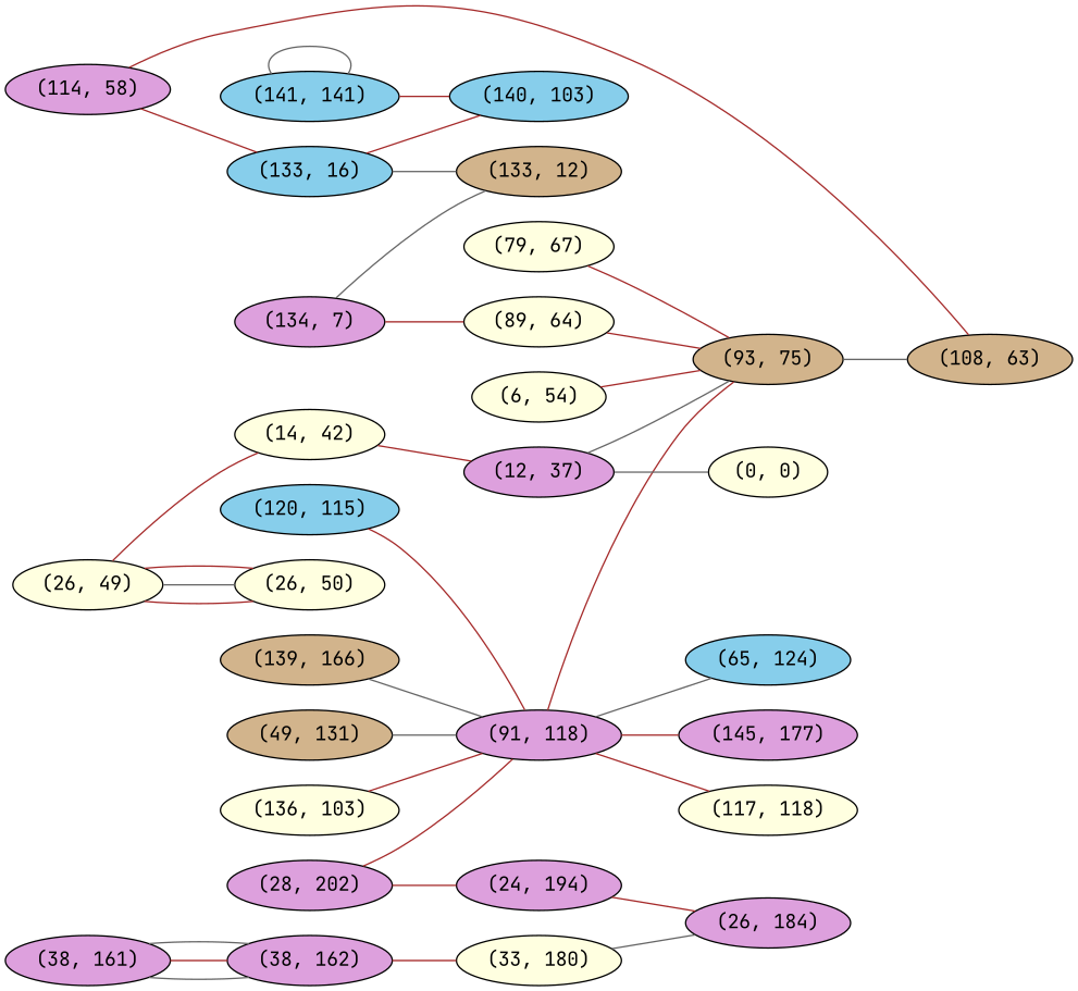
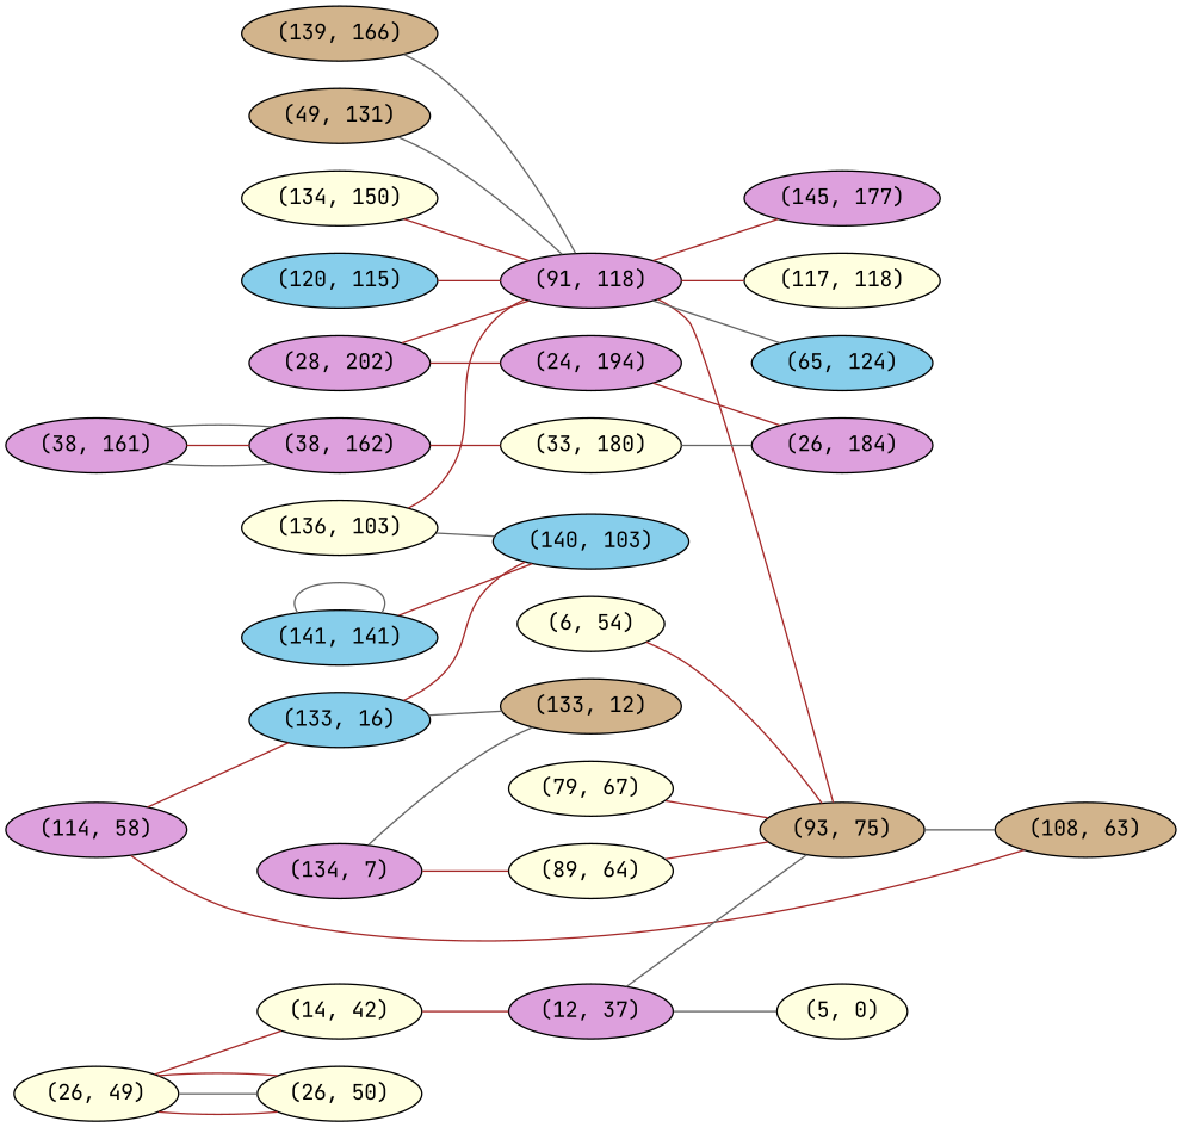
  graph {
    fontname="JetBrains Mono"
    rankdir=LR
    node [fillcolor=lightyellow fontname="JetBrains Mono" style=filled]
    edge [color=brown fontname="JetBrains Mono" weight=1]
    "(120, 115)" [fillcolor=skyblue]
    "(91, 118)" [fillcolor=plum]
    "(93, 75)" [fillcolor=tan]
    "(145, 177)" [fillcolor=plum]
    "(117, 118)"
    "(65, 124)" [fillcolor=skyblue]
    "(141, 141)" [fillcolor=skyblue]
    "(140, 103)" [fillcolor=skyblue]
    "(28, 202)" [fillcolor=plum]
    "(24, 194)" [fillcolor=plum]
    "(26, 184)" [fillcolor=plum]
    "(108, 63)" [fillcolor=tan]
    "(114, 58)" [fillcolor=plum]
    "(133, 16)" [fillcolor=skyblue]
    "(133, 12)" [fillcolor=tan]
    "(26, 49)"
    "(14, 42)"
    "(26, 50)"
    "(12, 37)" [fillcolor=plum]
    "(6, 54)"
    "(139, 166)" [fillcolor=tan]
    n22 [label="(89, 64)"]
-   "(0, 0)"
+   "(0, 0)" [label="(5, 0)"]
    "(134, 7)" [fillcolor=plum]
    "(38, 161)" [fillcolor=plum]
    "(38, 162)" [fillcolor=plum]
    "(33, 180)"
    "(49, 131)" [fillcolor=tan]
    "(136, 103)"
+   "(134, 150)"
    "(79, 67)"
    "(120, 115)" -- "(91, 118)" [weight=3]
    "(91, 118)" -- "(93, 75)"
    "(91, 118)" -- "(145, 177)" [weight=3]
    "(91, 118)" -- "(117, 118)" [weight=3]
    "(91, 118)" -- "(65, 124)" [color=gray40 weight=3]
    "(93, 75)" -- "(108, 63)" [color=gray40 weight=3]
    "(141, 141)" -- "(141, 141)" [color=gray40 weight=2]
    "(141, 141)" -- "(140, 103)"
    "(28, 202)" -- "(91, 118)" [weight=3]
    "(28, 202)" -- "(24, 194)"
    "(24, 194)" -- "(26, 184)"
    "(114, 58)" -- "(108, 63)"
    "(114, 58)" -- "(133, 16)"
    "(133, 16)" -- "(140, 103)"
    "(133, 16)" -- "(133, 12)" [color=gray40]
    "(26, 49)" -- "(14, 42)"
    "(26, 49)" -- "(26, 50)"
    "(26, 49)" -- "(26, 50)" [color=gray40]
    "(26, 49)" -- "(26, 50)"
    "(14, 42)" -- "(12, 37)"
    "(12, 37)" -- "(93, 75)" [color=gray40 weight=3]
    "(12, 37)" -- "(0, 0)" [color=gray40 weight=4]
    "(6, 54)" -- "(93, 75)" [weight=3]
    "(139, 166)" -- "(91, 118)" [color=gray40 weight=3]
    n22 -- "(93, 75)" [weight=3]
    "(134, 7)" -- "(133, 12)" [color=gray40]
    "(134, 7)" -- n22 [weight=3]
    "(38, 161)" -- "(38, 162)" [color=gray40]
    "(38, 161)" -- "(38, 162)"
    "(38, 161)" -- "(38, 162)" [color=gray40]
    "(38, 162)" -- "(33, 180)"
    "(33, 180)" -- "(26, 184)" [color=gray40]
    "(49, 131)" -- "(91, 118)" [color=gray40 weight=3]
    "(136, 103)" -- "(91, 118)" [weight=3]
+   "(136, 103)" -- "(140, 103)" [color=gray40]
+   "(134, 150)" -- "(91, 118)" [weight=3]
    "(79, 67)" -- "(93, 75)" [weight=3]
  }
